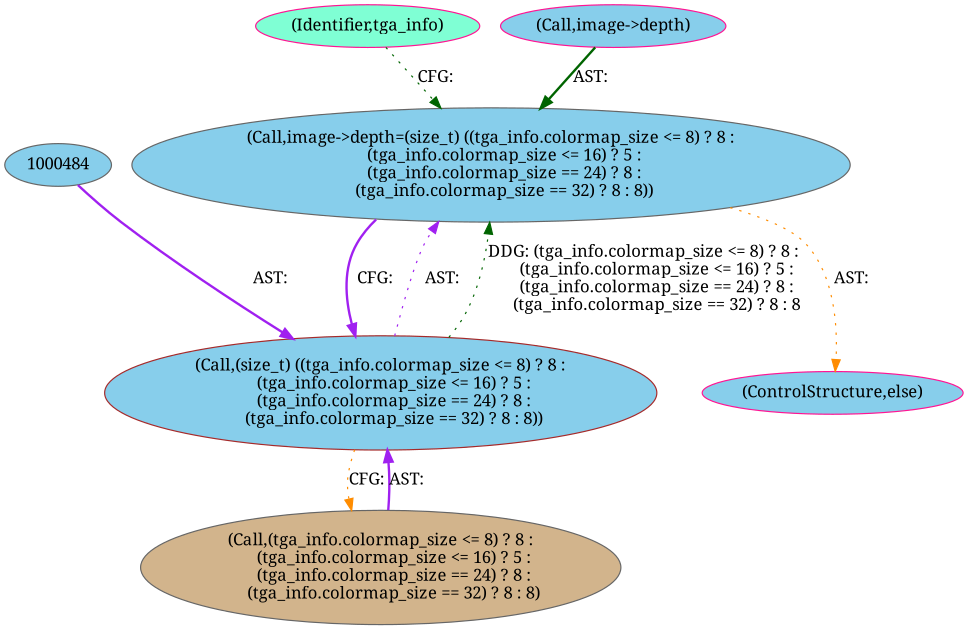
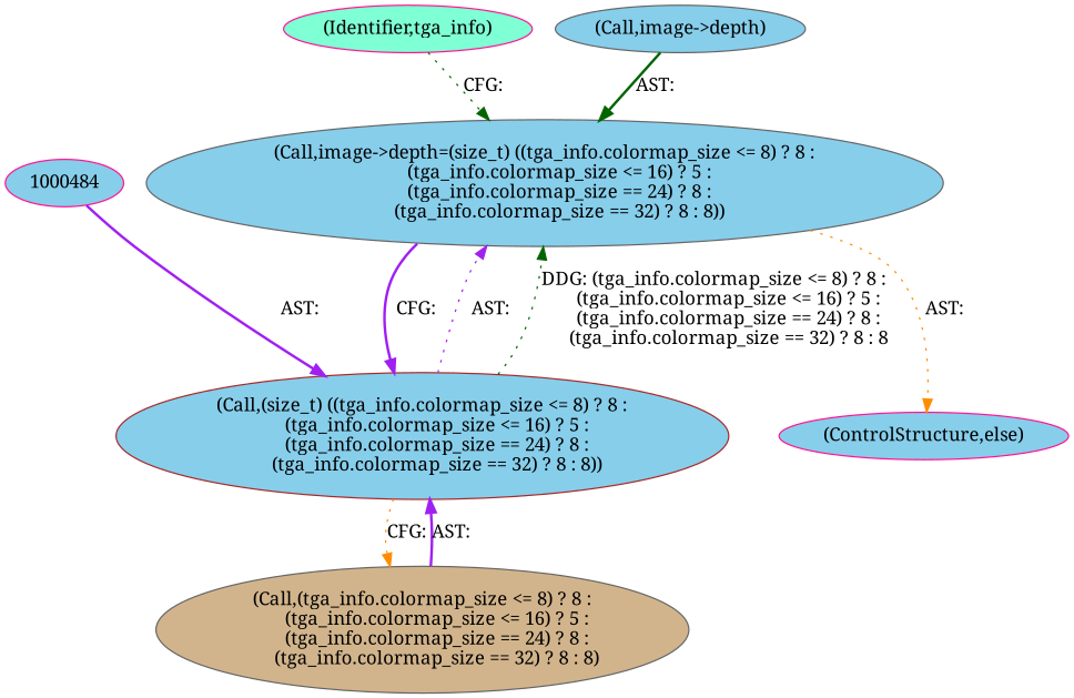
  digraph {
    fontname="Noto Serif"
    node [color=gray40 fillcolor=skyblue fontname="Noto Serif" style=filled]
    edge [color=purple fontname="Noto Serif" style=dotted]
    n1 [label="(Call,image->depth=(size_t) ((tga_info.colormap_size <= 8) ? 8 :\n      (tga_info.colormap_size <= 16) ? 5 :\n      (tga_info.colormap_size == 24) ? 8 :\n      (tga_info.colormap_size == 32) ? 8 : 8))"]
    n2 [color=brown label="(Call,(size_t) ((tga_info.colormap_size <= 8) ? 8 :\n      (tga_info.colormap_size <= 16) ? 5 :\n      (tga_info.colormap_size == 24) ? 8 :\n      (tga_info.colormap_size == 32) ? 8 : 8))"]
    n3 [color=deeppink label="(ControlStructure,else)"]
    n4 [fillcolor=tan label="(Call,(tga_info.colormap_size <= 8) ? 8 :\n      (tga_info.colormap_size <= 16) ? 5 :\n      (tga_info.colormap_size == 24) ? 8 :\n      (tga_info.colormap_size == 32) ? 8 : 8)"]
    n5 [color=deeppink fillcolor=aquamarine label="(Identifier,tga_info)"]
-   n6 [color=deeppink label="(Call,image->depth)"]
-   1000484
+   n6 [label="(Call,image->depth)"]
+   1000484 [color=deeppink]
    n1 -> n2 [label="CFG: " style=bold]
    n1 -> n3 [color=darkorange label="AST: "]
    n2 -> n1 [label="AST: "]
    n2 -> n1 [color=darkgreen label="DDG: (tga_info.colormap_size <= 8) ? 8 :\n      (tga_info.colormap_size <= 16) ? 5 :\n      (tga_info.colormap_size == 24) ? 8 :\n      (tga_info.colormap_size == 32) ? 8 : 8"]
    n2 -> n4 [color=darkorange label="CFG: "]
    n4 -> n2 [label="AST: " style=bold]
    n5 -> n1 [color=darkgreen label="CFG: "]
    n6 -> n1 [color=darkgreen label="AST: " style=bold]
    1000484 -> n2 [label="AST: " style=bold]
  }
